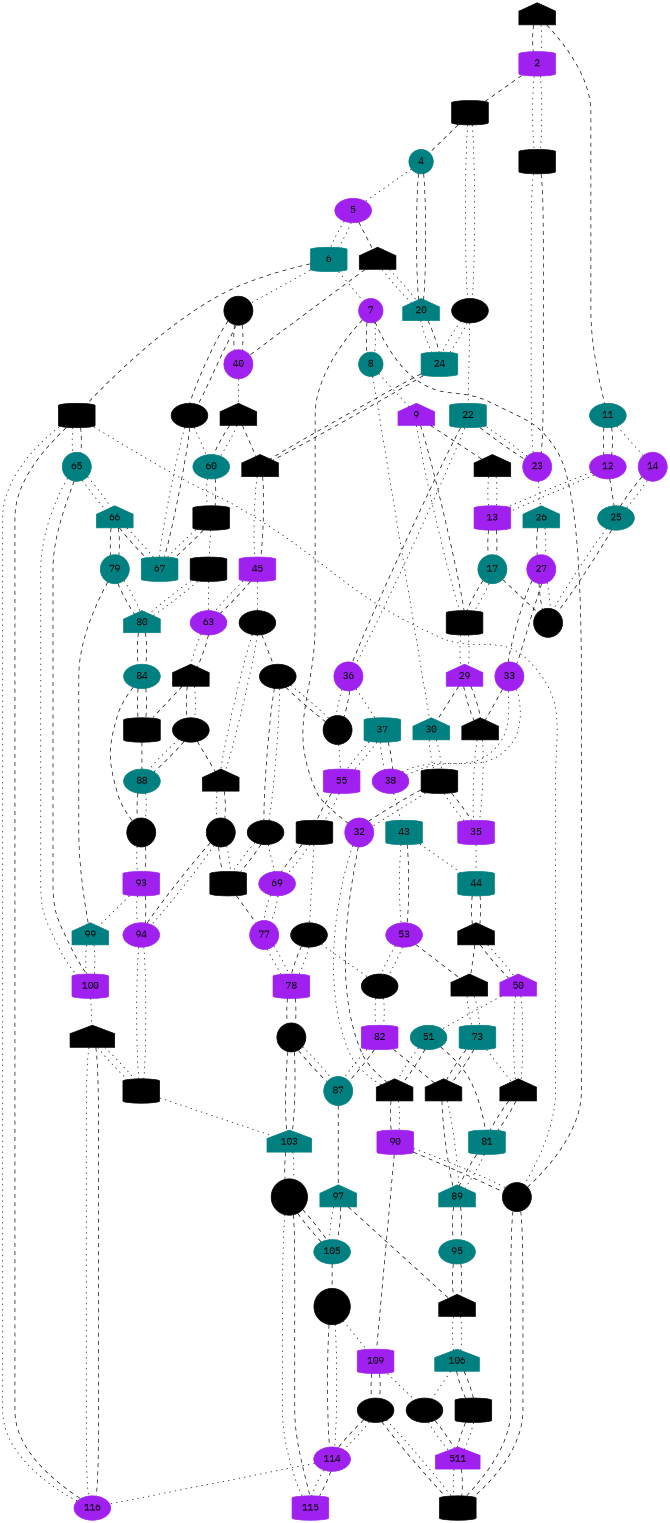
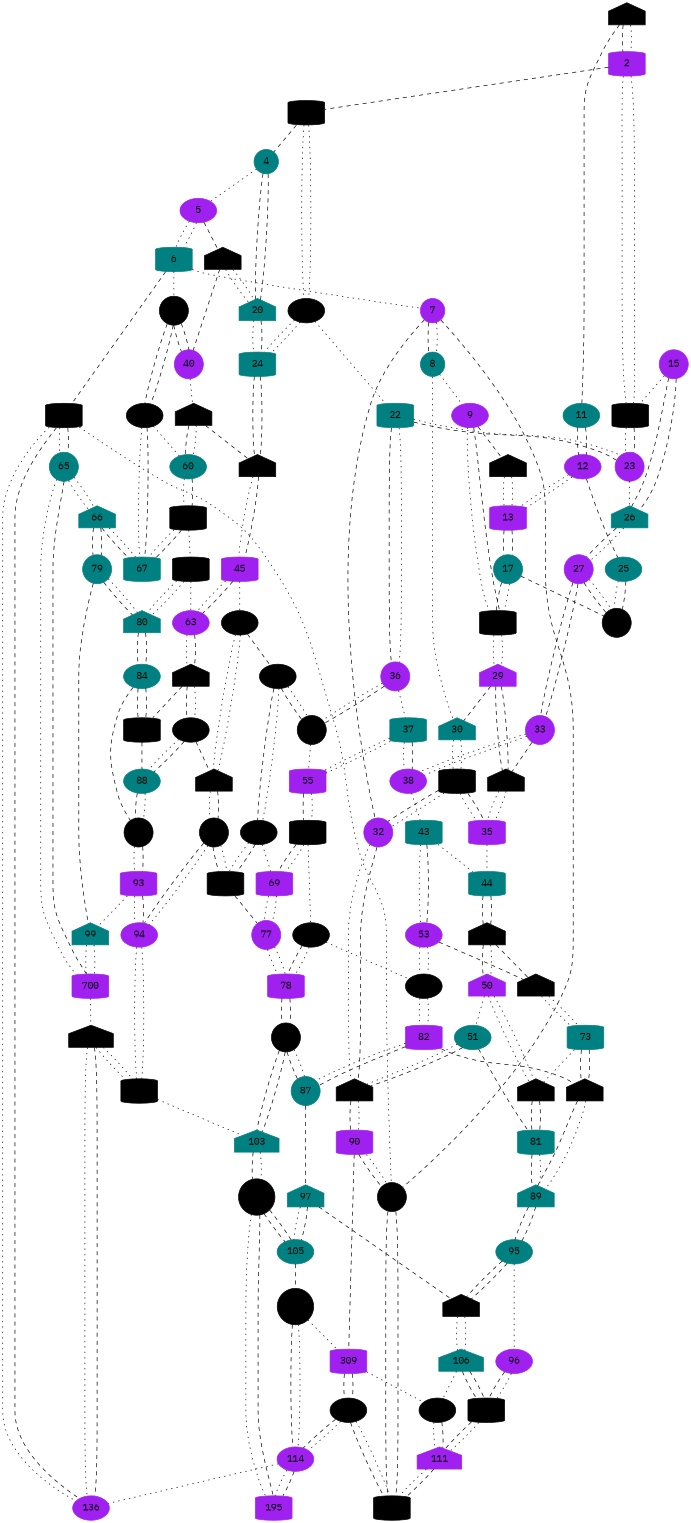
  graph {
    fontname="IBM Plex Mono"
    node [color=black fontname="IBM Plex Mono" shape=cylinder style=filled]
    edge [fontname="IBM Plex Mono" style=dotted]
    1 [shape=house]
    2 [color=purple]
    11 [color=teal shape=ellipse]
    3
    16
    12 [color=purple shape=ellipse]
-   14 [color=purple shape=circle]
    4 [color=teal shape=circle]
    21 [shape=ellipse]
    23 [color=purple shape=circle]
    5 [color=purple shape=ellipse]
    20 [color=teal shape=house]
    24 [color=teal]
    22 [color=teal]
    6 [color=teal]
    19 [shape=house]
    7 [color=purple shape=circle]
    39 [shape=circle]
    64
    40 [color=purple shape=circle]
    8 [color=teal shape=circle]
    32 [color=purple shape=circle]
    91 [shape=circle]
    59 [shape=ellipse]
    65 [color=teal shape=circle]
-   116 [color=purple shape=ellipse]
-   9 [color=purple shape=house]
+   116 [color=purple shape=ellipse label=136]
+   9 [color=purple shape=ellipse]
    30 [color=teal shape=house]
    52 [shape=house]
    113
    10 [shape=house]
    18
    31
    13 [color=purple]
    29 [color=purple shape=house]
    17 [color=teal shape=circle]
    25 [color=teal shape=ellipse]
    28 [shape=circle]
+   15 [color=purple shape=circle]
    26 [color=teal shape=house]
    27 [color=purple shape=circle]
    34 [shape=house]
    41 [shape=house]
    42 [shape=house]
    36 [color=purple shape=circle]
    37 [color=teal]
    48 [shape=circle]
    45 [color=purple]
    33 [color=purple shape=circle]
    38 [color=purple shape=ellipse]
    35 [color=purple]
    44 [color=teal]
    90 [color=purple]
    43 [color=teal]
    49 [shape=house]
    55 [color=purple]
    56
    53 [color=purple shape=ellipse]
    60 [color=teal shape=ellipse]
    67 [color=teal]
    61
    46 [shape=ellipse]
    63 [color=purple shape=ellipse]
    54 [shape=house]
    58 [shape=ellipse]
    50 [color=purple shape=house]
    47 [shape=ellipse]
    72 [shape=house]
    70 [shape=house]
    68 [shape=ellipse]
    75 [shape=circle]
-   69 [color=purple shape=ellipse]
+   69 [color=purple]
    76
    51 [color=teal shape=ellipse]
    74 [shape=house]
    73 [color=teal]
    81 [color=teal]
    89 [color=teal shape=house]
-   109 [color=purple]
+   109 [color=purple label=309]
    82 [color=purple]
    83 [shape=house]
    57 [shape=ellipse]
    78 [color=purple]
    77 [color=purple shape=circle]
    86 [shape=circle]
    87 [color=teal shape=circle]
    62
    80 [color=teal shape=house]
    84 [color=teal shape=ellipse]
    71 [shape=ellipse]
    85
    66 [color=teal shape=house]
-   100 [color=purple]
+   100 [color=purple label=700]
    79 [color=teal shape=circle]
    101 [shape=house]
    99 [color=teal shape=house]
    88 [color=teal shape=ellipse]
    92 [shape=circle]
    94 [color=purple shape=ellipse]
    102
    103 [color=teal shape=house]
    95 [color=teal shape=ellipse]
    97 [color=teal shape=house]
    93 [color=purple]
    104 [shape=circle]
    98 [shape=house]
    105 [color=teal shape=ellipse]
+   96 [color=purple shape=ellipse]
    107
    106 [color=teal shape=house]
-   111 [color=purple shape=house label=511]
+   111 [color=purple shape=house]
    108 [shape=circle]
    110 [shape=ellipse]
-   115 [color=purple]
+   115 [color=purple label=195]
    114 [color=purple shape=ellipse]
    112 [shape=ellipse]
    1 -- 2 [style=dashed]
    1 -- 2
    1 -- 11 [style=dashed]
    2 -- 3 [style=dashed]
    2 -- 16
    2 -- 16
    11 -- 12 [style=dashed]
    11 -- 12 [style=dashed]
-   11 -- 14
    3 -- 4 [style=dashed]
    3 -- 21
    3 -- 21
    16 -- 23
    16 -- 23 [style=dashed]
    12 -- 13
    12 -- 13
    12 -- 25 [style=dashed]
-   14 -- 25 [style=dashed]
-   14 -- 25
    4 -- 5
    4 -- 20 [style=dashed]
    4 -- 20 [style=dashed]
    21 -- 24
    21 -- 24
    21 -- 22
    23 -- 26
    5 -- 6
    5 -- 6
    5 -- 19 [style=dashed]
    20 -- 24
    20 -- 24 [style=dashed]
    24 -- 42 [style=dashed]
    24 -- 42 [style=dashed]
    22 -- 23 [style=dashed]
    22 -- 23
    22 -- 36 [style=dashed]
    22 -- 36
    6 -- 7
    6 -- 39
    6 -- 64 [style=dashed]
    19 -- 20
    19 -- 20
    19 -- 40 [style=dashed]
    7 -- 8 [style=dashed]
    7 -- 8
    7 -- 32 [style=dashed]
    7 -- 91 [style=dashed]
    39 -- 40 [style=dashed]
    39 -- 40 [style=dashed]
    39 -- 59 [style=dashed]
    39 -- 59 [style=dashed]
    64 -- 91
    64 -- 65
    64 -- 65 [style=dashed]
    64 -- 116
    64 -- 116 [style=dashed]
    40 -- 41
    8 -- 9
    8 -- 30
    32 -- 52
    32 -- 52 [style=dashed]
    91 -- 113 [style=dashed]
    91 -- 113 [style=dashed]
    59 -- 60
    59 -- 67
    59 -- 67 [style=dashed]
    65 -- 66
    65 -- 66
    65 -- 100
    65 -- 100 [style=dashed]
    9 -- 10 [style=dashed]
    9 -- 18
    9 -- 18 [style=dashed]
    30 -- 31
    30 -- 31
    52 -- 90 [style=dashed]
    52 -- 90
    10 -- 13
    10 -- 13
    18 -- 29
    18 -- 29
    31 -- 32 [style=dashed]
    31 -- 32
    31 -- 35
    31 -- 35 [style=dashed]
    13 -- 17 [style=dashed]
    13 -- 17 [style=dashed]
    29 -- 30 [style=dashed]
    29 -- 34 [style=dashed]
    29 -- 34 [style=dashed]
    17 -- 18 [style=dashed]
    17 -- 18
    17 -- 28 [style=dashed]
    25 -- 28
    25 -- 28 [style=dashed]
+   15 -- 16
+   15 -- 26 [style=dashed]
+   15 -- 26 [style=dashed]
    26 -- 27 [style=dashed]
    26 -- 27
    27 -- 28 [style=dashed]
    27 -- 28
    27 -- 33 [style=dashed]
    27 -- 33 [style=dashed]
    34 -- 35
    34 -- 35
    41 -- 42 [style=dashed]
    41 -- 60 [style=dashed]
    41 -- 60
    42 -- 45
    42 -- 45 [style=dashed]
    36 -- 37
    36 -- 48
    36 -- 48 [style=dashed]
    37 -- 38
    37 -- 38 [style=dashed]
    37 -- 55
    37 -- 55
    48 -- 55
    45 -- 46
    45 -- 63
    45 -- 63 [style=dashed]
    33 -- 34 [style=dashed]
    33 -- 38
    33 -- 38
    38 -- 43
    35 -- 44
    44 -- 49 [style=dashed]
    44 -- 49 [style=dashed]
    90 -- 91 [style=dashed]
    90 -- 91
    90 -- 109 [style=dashed]
    43 -- 44
    43 -- 53
    43 -- 53 [style=dashed]
    49 -- 54 [style=dashed]
    49 -- 50 [style=dashed]
    49 -- 50
    55 -- 56 [style=dashed]
    55 -- 56
    56 -- 69 [style=dashed]
    56 -- 69
    56 -- 57
    53 -- 54 [style=dashed]
    53 -- 58
    53 -- 58
    60 -- 61
    60 -- 61 [style=dashed]
    61 -- 67
    61 -- 67 [style=dashed]
    61 -- 62
    46 -- 47 [style=dashed]
    46 -- 72
    46 -- 72
    63 -- 70
    63 -- 70 [style=dashed]
    54 -- 73
    54 -- 73
    58 -- 82
    58 -- 82
    50 -- 51
    50 -- 74
    50 -- 74
    47 -- 48 [style=dashed]
    47 -- 48
    47 -- 68 [style=dashed]
    47 -- 68
    72 -- 75
    72 -- 75 [style=dashed]
    70 -- 71 [style=dashed]
    70 -- 71
    70 -- 85 [style=dashed]
    68 -- 69
    68 -- 76
    68 -- 76 [style=dashed]
    75 -- 76 [style=dashed]
    75 -- 76
    75 -- 94 [style=dashed]
    75 -- 94
    69 -- 77
    69 -- 77
    76 -- 77 [style=dashed]
    51 -- 52
    51 -- 52 [style=dashed]
    51 -- 81 [style=dashed]
    74 -- 81 [style=dashed]
    74 -- 81 [style=dashed]
    73 -- 74
    73 -- 83 [style=dashed]
    73 -- 83 [style=dashed]
    81 -- 89 [style=dashed]
    81 -- 89
    89 -- 95 [style=dashed]
    89 -- 95 [style=dashed]
    109 -- 110
    109 -- 112 [style=dashed]
    109 -- 112 [style=dashed]
    82 -- 83 [style=dashed]
    82 -- 87
    82 -- 87 [style=dashed]
    83 -- 89 [style=dashed]
    83 -- 89
    57 -- 58
    57 -- 78 [style=dashed]
    57 -- 78
    78 -- 86 [style=dashed]
    78 -- 86 [style=dashed]
    77 -- 78
    77 -- 78
    86 -- 87 [style=dashed]
    86 -- 87
    86 -- 103 [style=dashed]
    86 -- 103 [style=dashed]
    87 -- 97 [style=dashed]
    62 -- 63
    62 -- 80
    62 -- 80
    80 -- 84 [style=dashed]
    80 -- 84 [style=dashed]
    84 -- 85 [style=dashed]
    84 -- 85 [style=dashed]
    84 -- 92 [style=dashed]
    71 -- 72 [style=dashed]
    71 -- 88
    71 -- 88 [style=dashed]
    85 -- 88 [style=dashed]
    66 -- 67 [style=dashed]
    66 -- 67
    66 -- 79 [style=dashed]
    66 -- 79 [style=dashed]
    100 -- 101
    79 -- 80 [style=dashed]
    79 -- 80
    79 -- 99 [style=dashed]
    101 -- 116
    101 -- 116 [style=dashed]
    101 -- 102
    101 -- 102
    99 -- 100
    99 -- 100
    88 -- 92 [style=dashed]
    88 -- 92
    92 -- 93
    92 -- 93 [style=dashed]
    94 -- 102
    94 -- 102
    102 -- 103
    103 -- 104 [style=dashed]
    103 -- 104
    95 -- 98 [style=dashed]
    95 -- 98 [style=dashed]
+   95 -- 96
    97 -- 98 [style=dashed]
    97 -- 105
    97 -- 105 [style=dashed]
    93 -- 99
    93 -- 94
    93 -- 94 [style=dashed]
    104 -- 105 [style=dashed]
    104 -- 105 [style=dashed]
    104 -- 115
    104 -- 115 [style=dashed]
    98 -- 106
    98 -- 106
    105 -- 108 [style=dashed]
+   96 -- 107 [style=dashed]
+   96 -- 107
    107 -- 111 [style=dashed]
    107 -- 111
    106 -- 107 [style=dashed]
    106 -- 107 [style=dashed]
    106 -- 110
    111 -- 113
    111 -- 113 [style=dashed]
    108 -- 109
    108 -- 114 [style=dashed]
    108 -- 114
    110 -- 111
    110 -- 111 [style=dashed]
    114 -- 116
    114 -- 115
    114 -- 115 [style=dashed]
    112 -- 113 [style=dashed]
    112 -- 113
    112 -- 114 [style=dashed]
    112 -- 114
  }
